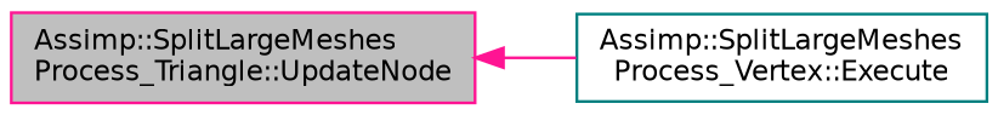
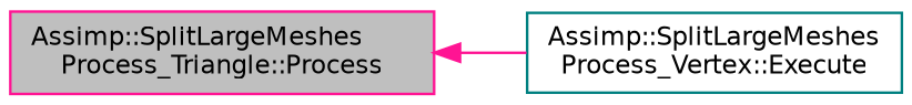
  digraph {
    rankdir=LR
    node [fontname=Helvetica fontsize=10 shape=record style=filled]
-   n1 [color=deeppink fillcolor=grey75 fontcolor=black height=0.2 label="Assimp::SplitLargeMeshes\lProcess_Triangle::UpdateNode" width=0.4]
+   n1 [color=deeppink fillcolor=grey75 fontcolor=black height=0.2 label="Assimp::SplitLargeMeshes\lProcess_Triangle::Process" width=0.4]
    n2 [color=teal fillcolor=white height=0.2 label="Assimp::SplitLargeMeshes\lProcess_Vertex::Execute" width=0.4]
    n1 -> n2 [color=deeppink dir=back fontname=Helvetica fontsize=10 labelfontname=Helvetica labelfontsize=10 style=solid]
  }
